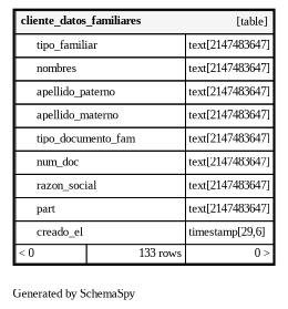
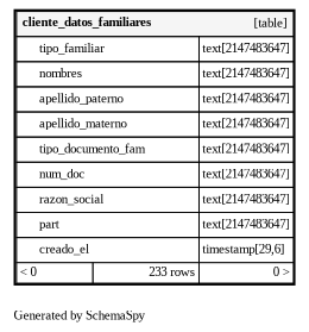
  digraph {
    bgcolor="#ffffff"
    fontname="Liberation Serif"
    fontsize=11
    label="\nGenerated by SchemaSpy"
    labeljust=l
    nodesep=0.18
    rankdir=RL
    ranksep=0.46
    ration=compress
-   n1 [fontname="Liberation Serif" fontsize=11 label=<     <TABLE BORDER="2" CELLBORDER="1" CELLSPACING="0" BGCOLOR="#ffffff">       <TR><TD COLSPAN="4"  BGCOLOR="#f5f5f5"><TABLE BORDER="0" CELLSPACING="0"><TR><TD ALIGN="LEFT" FIXEDSIZE="TRUE" WIDTH="139" HEIGHT="16"><B>cliente_datos_familiares</B></TD><TD ALIGN="RIGHT">[table]</TD></TR></TABLE></TD></TR>       <TR><TD PORT="tipo_familiar" COLSPAN="2" ALIGN="LEFT"><TABLE BORDER="0" CELLSPACING="0" ALIGN="LEFT"><TR ALIGN="LEFT"><TD ALIGN="LEFT" FIXEDSIZE="TRUE" WIDTH="15" HEIGHT="16"></TD><TD ALIGN="LEFT" FIXEDSIZE="TRUE" WIDTH="139" HEIGHT="16">tipo_familiar</TD></TR></TABLE></TD><TD PORT="tipo_familiar.type" ALIGN="LEFT">text[2147483647]</TD></TR>       <TR><TD PORT="nombres" COLSPAN="2" ALIGN="LEFT"><TABLE BORDER="0" CELLSPACING="0" ALIGN="LEFT"><TR ALIGN="LEFT"><TD ALIGN="LEFT" FIXEDSIZE="TRUE" WIDTH="15" HEIGHT="16"></TD><TD ALIGN="LEFT" FIXEDSIZE="TRUE" WIDTH="139" HEIGHT="16">nombres</TD></TR></TABLE></TD><TD PORT="nombres.type" ALIGN="LEFT">text[2147483647]</TD></TR>       <TR><TD PORT="apellido_paterno" COLSPAN="2" ALIGN="LEFT"><TABLE BORDER="0" CELLSPACING="0" ALIGN="LEFT"><TR ALIGN="LEFT"><TD ALIGN="LEFT" FIXEDSIZE="TRUE" WIDTH="15" HEIGHT="16"></TD><TD ALIGN="LEFT" FIXEDSIZE="TRUE" WIDTH="139" HEIGHT="16">apellido_paterno</TD></TR></TABLE></TD><TD PORT="apellido_paterno.type" ALIGN="LEFT">text[2147483647]</TD></TR>       <TR><TD PORT="apellido_materno" COLSPAN="2" ALIGN="LEFT"><TABLE BORDER="0" CELLSPACING="0" ALIGN="LEFT"><TR ALIGN="LEFT"><TD ALIGN="LEFT" FIXEDSIZE="TRUE" WIDTH="15" HEIGHT="16"></TD><TD ALIGN="LEFT" FIXEDSIZE="TRUE" WIDTH="139" HEIGHT="16">apellido_materno</TD></TR></TABLE></TD><TD PORT="apellido_materno.type" ALIGN="LEFT">text[2147483647]</TD></TR>       <TR><TD PORT="tipo_documento_fam" COLSPAN="2" ALIGN="LEFT"><TABLE BORDER="0" CELLSPACING="0" ALIGN="LEFT"><TR ALIGN="LEFT"><TD ALIGN="LEFT" FIXEDSIZE="TRUE" WIDTH="15" HEIGHT="16"></TD><TD ALIGN="LEFT" FIXEDSIZE="TRUE" WIDTH="139" HEIGHT="16">tipo_documento_fam</TD></TR></TABLE></TD><TD PORT="tipo_documento_fam.type" ALIGN="LEFT">text[2147483647]</TD></TR>       <TR><TD PORT="num_doc" COLSPAN="2" ALIGN="LEFT"><TABLE BORDER="0" CELLSPACING="0" ALIGN="LEFT"><TR ALIGN="LEFT"><TD ALIGN="LEFT" FIXEDSIZE="TRUE" WIDTH="15" HEIGHT="16"></TD><TD ALIGN="LEFT" FIXEDSIZE="TRUE" WIDTH="139" HEIGHT="16">num_doc</TD></TR></TABLE></TD><TD PORT="num_doc.type" ALIGN="LEFT">text[2147483647]</TD></TR>       <TR><TD PORT="razon_social" COLSPAN="2" ALIGN="LEFT"><TABLE BORDER="0" CELLSPACING="0" ALIGN="LEFT"><TR ALIGN="LEFT"><TD ALIGN="LEFT" FIXEDSIZE="TRUE" WIDTH="15" HEIGHT="16"></TD><TD ALIGN="LEFT" FIXEDSIZE="TRUE" WIDTH="139" HEIGHT="16">razon_social</TD></TR></TABLE></TD><TD PORT="razon_social.type" ALIGN="LEFT">text[2147483647]</TD></TR>       <TR><TD PORT="part" COLSPAN="2" ALIGN="LEFT"><TABLE BORDER="0" CELLSPACING="0" ALIGN="LEFT"><TR ALIGN="LEFT"><TD ALIGN="LEFT" FIXEDSIZE="TRUE" WIDTH="15" HEIGHT="16"></TD><TD ALIGN="LEFT" FIXEDSIZE="TRUE" WIDTH="139" HEIGHT="16">part</TD></TR></TABLE></TD><TD PORT="part.type" ALIGN="LEFT">text[2147483647]</TD></TR>       <TR><TD PORT="creado_el" COLSPAN="2" ALIGN="LEFT"><TABLE BORDER="0" CELLSPACING="0" ALIGN="LEFT"><TR ALIGN="LEFT"><TD ALIGN="LEFT" FIXEDSIZE="TRUE" WIDTH="15" HEIGHT="16"></TD><TD ALIGN="LEFT" FIXEDSIZE="TRUE" WIDTH="139" HEIGHT="16">creado_el</TD></TR></TABLE></TD><TD PORT="creado_el.type" ALIGN="LEFT">timestamp[29,6]</TD></TR>       <TR><TD ALIGN="LEFT" BGCOLOR="#ffffff">&lt; 0</TD><TD ALIGN="RIGHT" BGCOLOR="#ffffff">133 rows</TD><TD ALIGN="RIGHT" BGCOLOR="#ffffff">0 &gt;</TD></TR>     </TABLE>> shape=plaintext]
+   n1 [fontname="Liberation Serif" fontsize=11 label=<     <TABLE BORDER="2" CELLBORDER="1" CELLSPACING="0" BGCOLOR="#ffffff">       <TR><TD COLSPAN="4"  BGCOLOR="#f5f5f5"><TABLE BORDER="0" CELLSPACING="0"><TR><TD ALIGN="LEFT" FIXEDSIZE="TRUE" WIDTH="139" HEIGHT="16"><B>cliente_datos_familiares</B></TD><TD ALIGN="RIGHT">[table]</TD></TR></TABLE></TD></TR>       <TR><TD PORT="tipo_familiar" COLSPAN="2" ALIGN="LEFT"><TABLE BORDER="0" CELLSPACING="0" ALIGN="LEFT"><TR ALIGN="LEFT"><TD ALIGN="LEFT" FIXEDSIZE="TRUE" WIDTH="15" HEIGHT="16"></TD><TD ALIGN="LEFT" FIXEDSIZE="TRUE" WIDTH="139" HEIGHT="16">tipo_familiar</TD></TR></TABLE></TD><TD PORT="tipo_familiar.type" ALIGN="LEFT">text[2147483647]</TD></TR>       <TR><TD PORT="nombres" COLSPAN="2" ALIGN="LEFT"><TABLE BORDER="0" CELLSPACING="0" ALIGN="LEFT"><TR ALIGN="LEFT"><TD ALIGN="LEFT" FIXEDSIZE="TRUE" WIDTH="15" HEIGHT="16"></TD><TD ALIGN="LEFT" FIXEDSIZE="TRUE" WIDTH="139" HEIGHT="16">nombres</TD></TR></TABLE></TD><TD PORT="nombres.type" ALIGN="LEFT">text[2147483647]</TD></TR>       <TR><TD PORT="apellido_paterno" COLSPAN="2" ALIGN="LEFT"><TABLE BORDER="0" CELLSPACING="0" ALIGN="LEFT"><TR ALIGN="LEFT"><TD ALIGN="LEFT" FIXEDSIZE="TRUE" WIDTH="15" HEIGHT="16"></TD><TD ALIGN="LEFT" FIXEDSIZE="TRUE" WIDTH="139" HEIGHT="16">apellido_paterno</TD></TR></TABLE></TD><TD PORT="apellido_paterno.type" ALIGN="LEFT">text[2147483647]</TD></TR>       <TR><TD PORT="apellido_materno" COLSPAN="2" ALIGN="LEFT"><TABLE BORDER="0" CELLSPACING="0" ALIGN="LEFT"><TR ALIGN="LEFT"><TD ALIGN="LEFT" FIXEDSIZE="TRUE" WIDTH="15" HEIGHT="16"></TD><TD ALIGN="LEFT" FIXEDSIZE="TRUE" WIDTH="139" HEIGHT="16">apellido_materno</TD></TR></TABLE></TD><TD PORT="apellido_materno.type" ALIGN="LEFT">text[2147483647]</TD></TR>       <TR><TD PORT="tipo_documento_fam" COLSPAN="2" ALIGN="LEFT"><TABLE BORDER="0" CELLSPACING="0" ALIGN="LEFT"><TR ALIGN="LEFT"><TD ALIGN="LEFT" FIXEDSIZE="TRUE" WIDTH="15" HEIGHT="16"></TD><TD ALIGN="LEFT" FIXEDSIZE="TRUE" WIDTH="139" HEIGHT="16">tipo_documento_fam</TD></TR></TABLE></TD><TD PORT="tipo_documento_fam.type" ALIGN="LEFT">text[2147483647]</TD></TR>       <TR><TD PORT="num_doc" COLSPAN="2" ALIGN="LEFT"><TABLE BORDER="0" CELLSPACING="0" ALIGN="LEFT"><TR ALIGN="LEFT"><TD ALIGN="LEFT" FIXEDSIZE="TRUE" WIDTH="15" HEIGHT="16"></TD><TD ALIGN="LEFT" FIXEDSIZE="TRUE" WIDTH="139" HEIGHT="16">num_doc</TD></TR></TABLE></TD><TD PORT="num_doc.type" ALIGN="LEFT">text[2147483647]</TD></TR>       <TR><TD PORT="razon_social" COLSPAN="2" ALIGN="LEFT"><TABLE BORDER="0" CELLSPACING="0" ALIGN="LEFT"><TR ALIGN="LEFT"><TD ALIGN="LEFT" FIXEDSIZE="TRUE" WIDTH="15" HEIGHT="16"></TD><TD ALIGN="LEFT" FIXEDSIZE="TRUE" WIDTH="139" HEIGHT="16">razon_social</TD></TR></TABLE></TD><TD PORT="razon_social.type" ALIGN="LEFT">text[2147483647]</TD></TR>       <TR><TD PORT="part" COLSPAN="2" ALIGN="LEFT"><TABLE BORDER="0" CELLSPACING="0" ALIGN="LEFT"><TR ALIGN="LEFT"><TD ALIGN="LEFT" FIXEDSIZE="TRUE" WIDTH="15" HEIGHT="16"></TD><TD ALIGN="LEFT" FIXEDSIZE="TRUE" WIDTH="139" HEIGHT="16">part</TD></TR></TABLE></TD><TD PORT="part.type" ALIGN="LEFT">text[2147483647]</TD></TR>       <TR><TD PORT="creado_el" COLSPAN="2" ALIGN="LEFT"><TABLE BORDER="0" CELLSPACING="0" ALIGN="LEFT"><TR ALIGN="LEFT"><TD ALIGN="LEFT" FIXEDSIZE="TRUE" WIDTH="15" HEIGHT="16"></TD><TD ALIGN="LEFT" FIXEDSIZE="TRUE" WIDTH="139" HEIGHT="16">creado_el</TD></TR></TABLE></TD><TD PORT="creado_el.type" ALIGN="LEFT">timestamp[29,6]</TD></TR>       <TR><TD ALIGN="LEFT" BGCOLOR="#ffffff">&lt; 0</TD><TD ALIGN="RIGHT" BGCOLOR="#ffffff">233 rows</TD><TD ALIGN="RIGHT" BGCOLOR="#ffffff">0 &gt;</TD></TR>     </TABLE>> shape=plaintext]
  }
